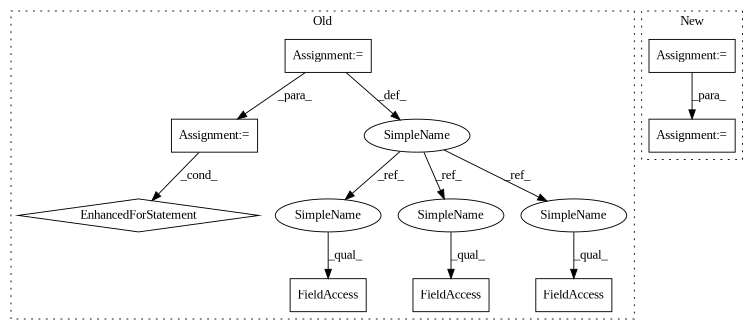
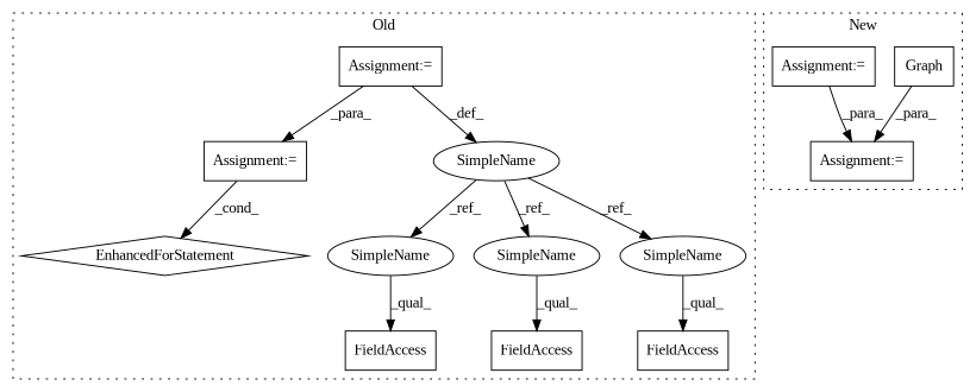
  digraph {
    fontname="Liberation Serif"
    node [a=7 l=1 s=1942 shape=box fontname="Liberation Serif"]
    edge [fontname="Liberation Serif"]
    n1 [a=70 l="53,2" label=EnhancedForStatement s="1967,2046" shape=diamond]
    n2 [label="Assignment:=" s=1797]
    n3 [label="Assignment:=" s=1736]
    n4 [a=22 l=6 label=FieldAccess]
    n5 [a=22 l=6 label=FieldAccess s=1816]
    n6 [a=22 l=6 label=FieldAccess s=1880]
    n7 [a=42 label=SimpleName s=1735 shape=ellipse]
    n8 [a=42 label=SimpleName s=1880 shape=ellipse]
    n9 [a=42 label=SimpleName s=1816 shape=ellipse]
    n10 [a=42 label=SimpleName shape=ellipse]
+   n11 [a=32 l=7 label="Graph" s=1810]
    n12 [label="Assignment:=" s=1779]
    n13 [label="Assignment:=" s=1702]
    subgraph cluster_1 {
      label=Old
      style=dotted
      n1
      n2
      n3
      n4
      n5
      n6
      n7
      n8
      n9
      n10
    }
    subgraph cluster_2 {
      label=New
      style=dotted
+     n11
      n12
      n13
    }
    n2 -> n1 [label=_cond_]
    n3 -> n2 [label=_para_]
    n3 -> n7 [label=_def_]
    n7 -> n8 [label=_ref_]
    n7 -> n9 [label=_ref_]
    n7 -> n10 [label=_ref_]
    n8 -> n6 [label=_qual_]
    n9 -> n5 [label=_qual_]
    n10 -> n4 [label=_qual_]
+   n11 -> n12 [label=_para_]
    n13 -> n12 [label=_para_]
  }
